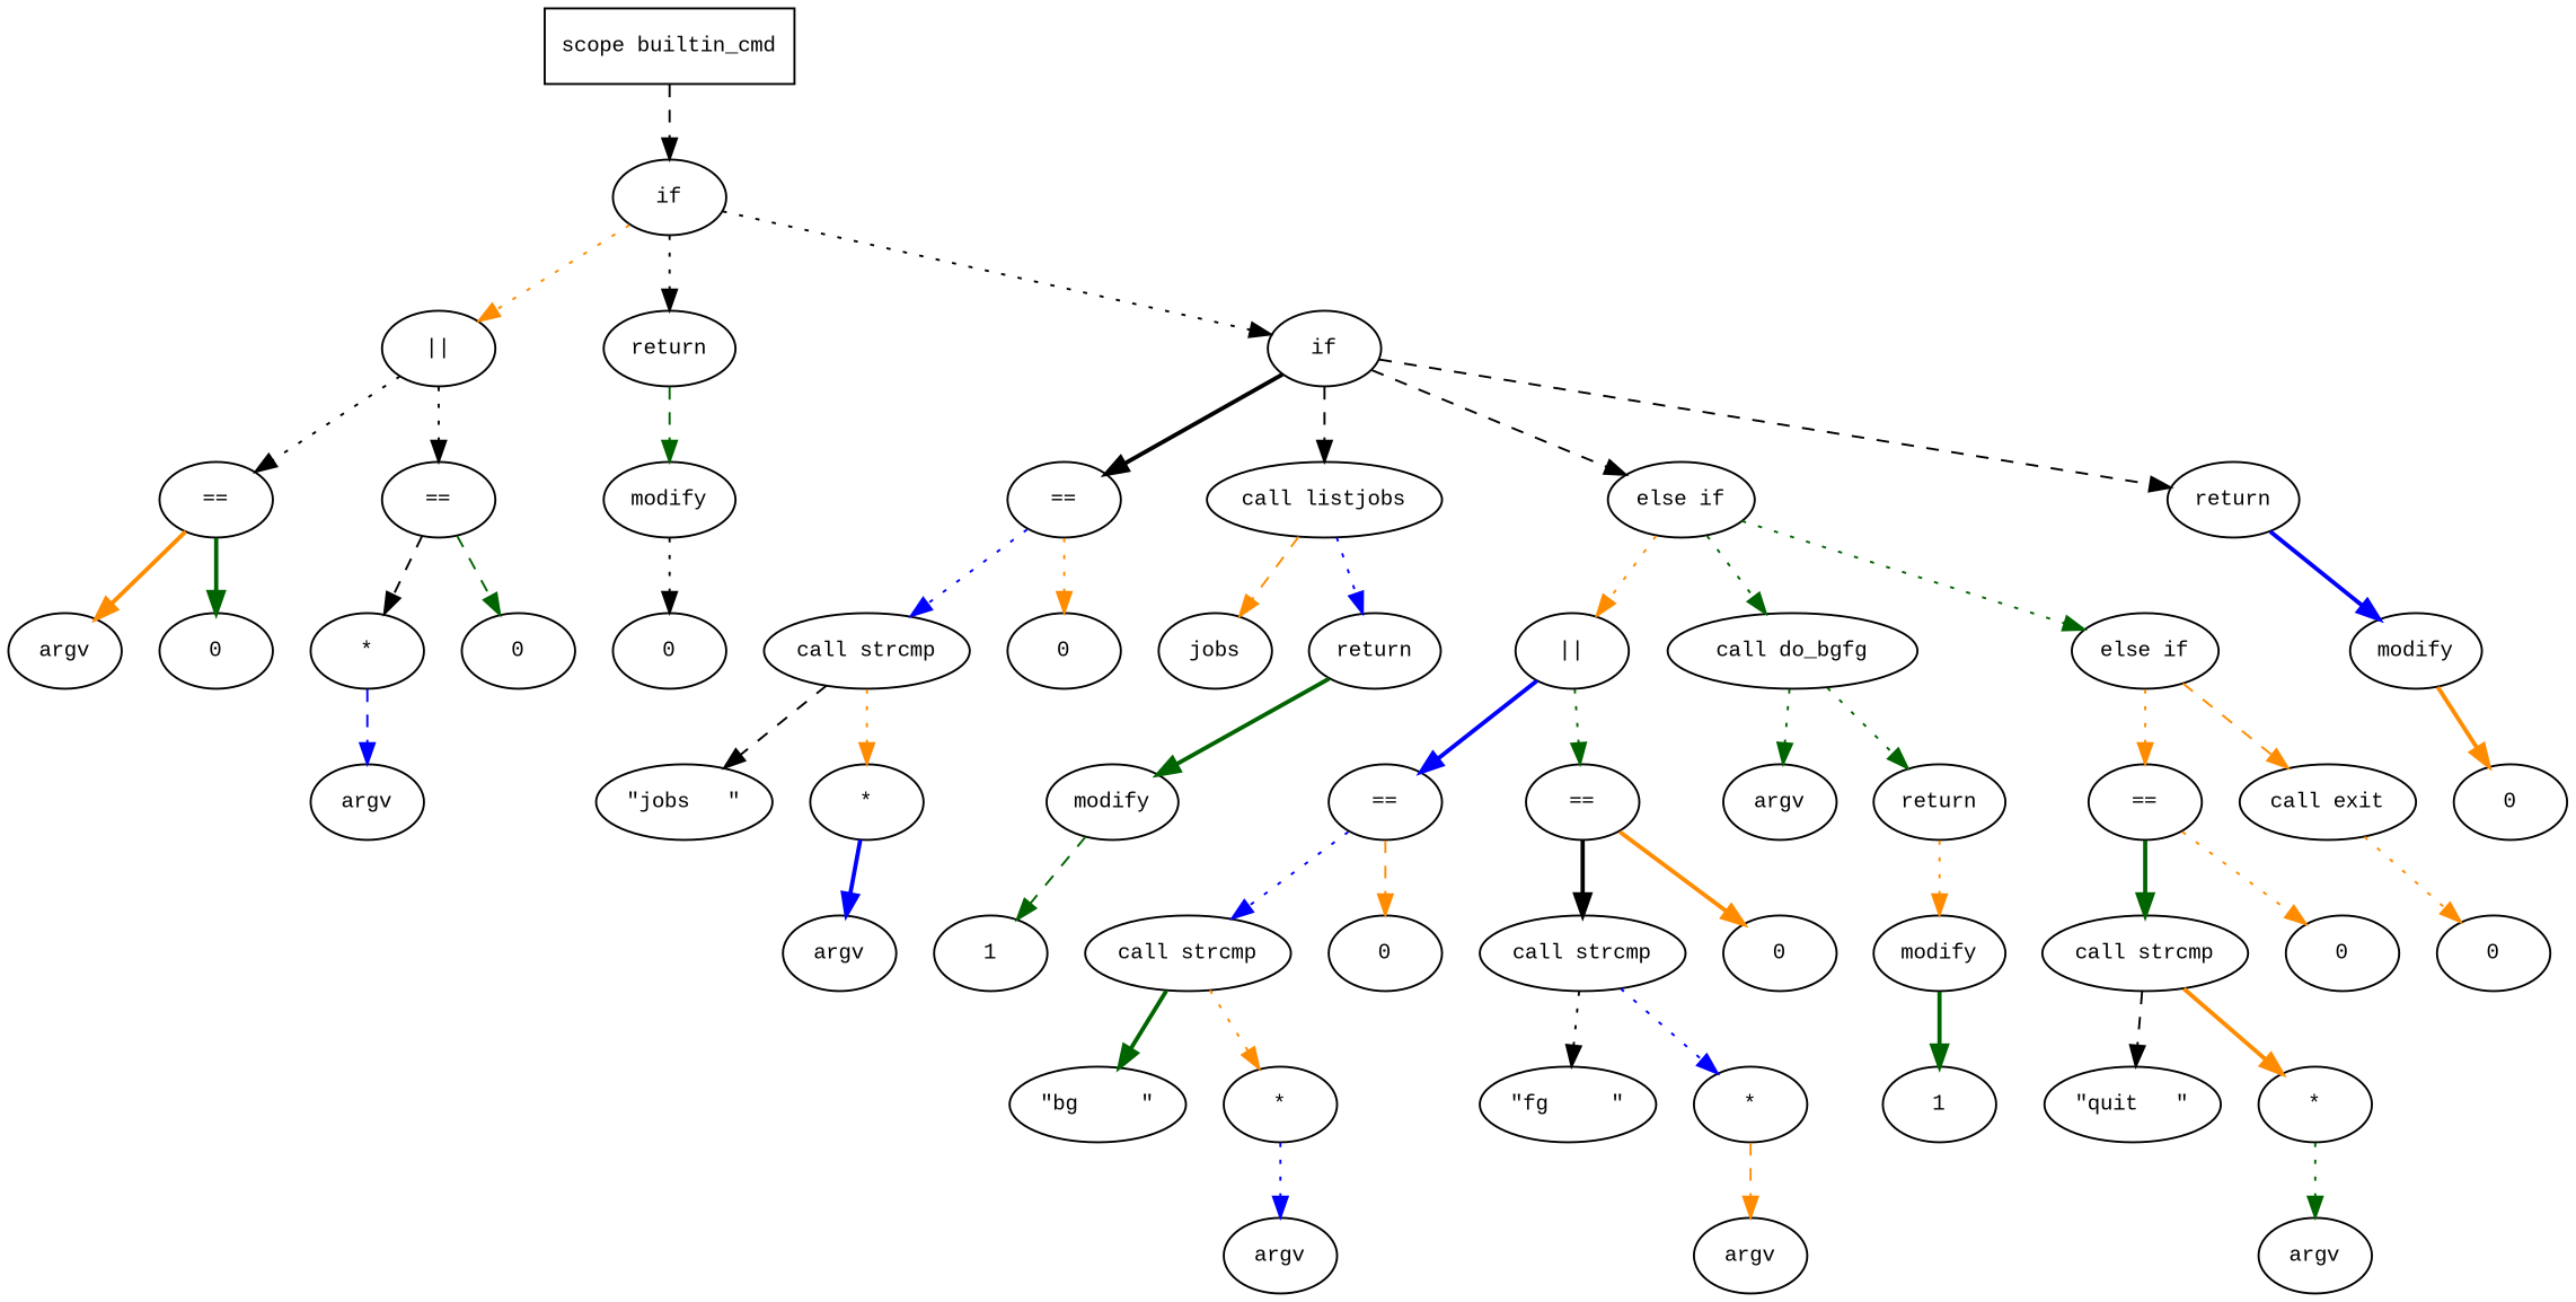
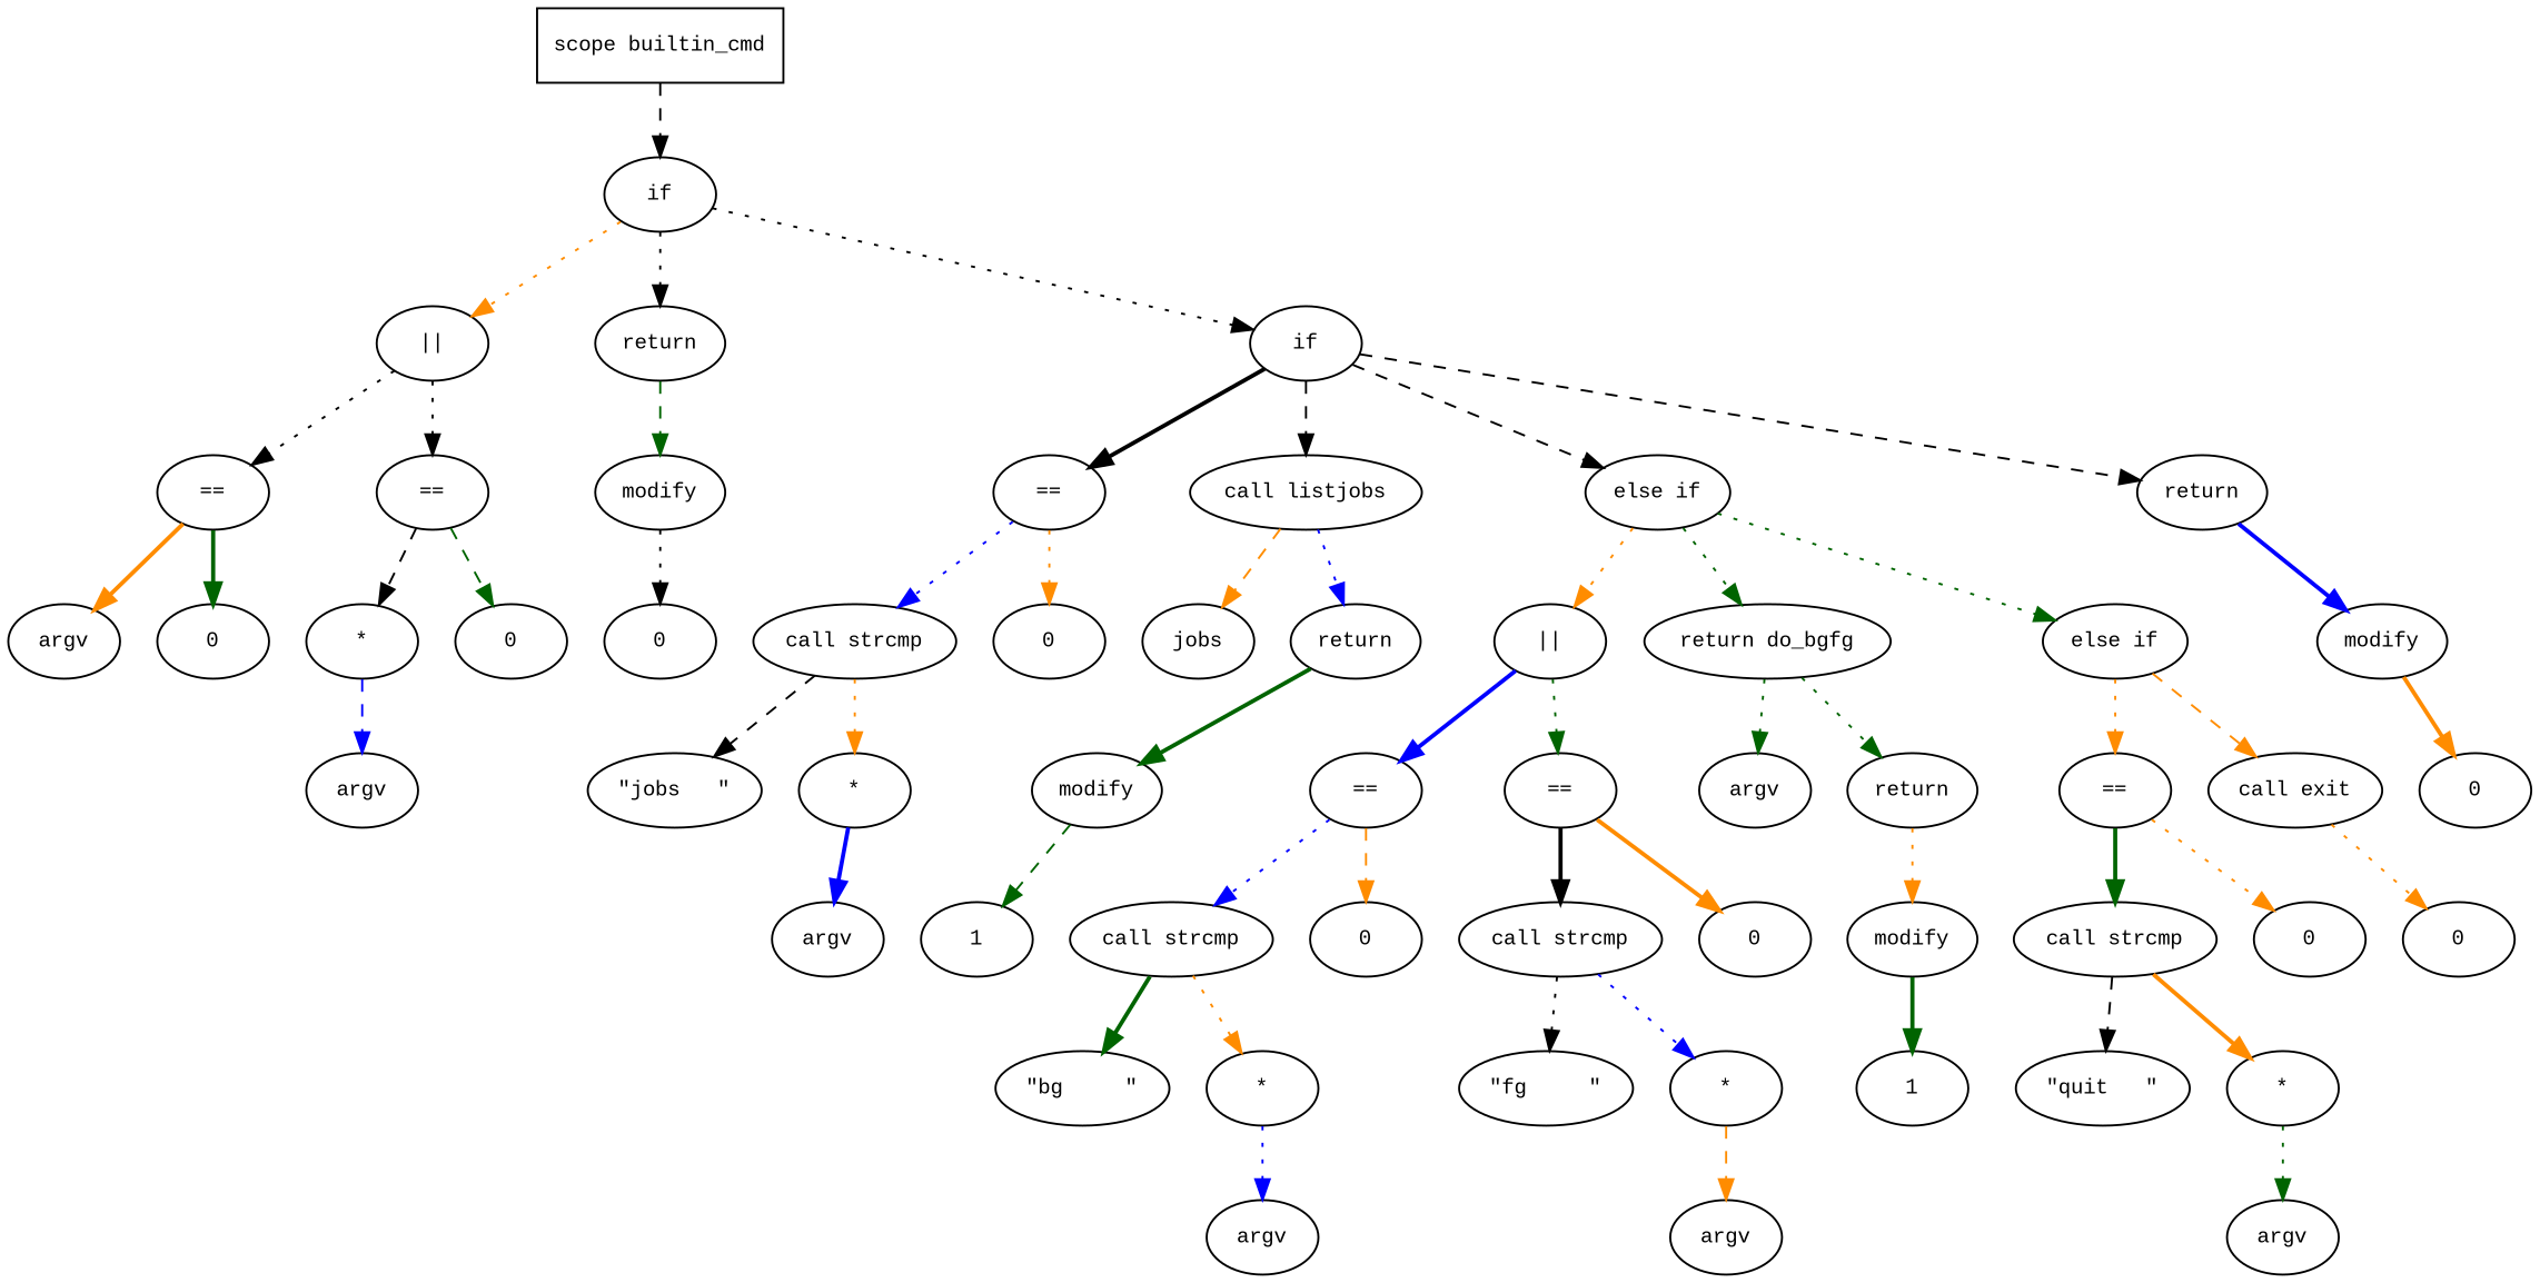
  digraph {
    fontname="Times New Roman"
    fontsize=10
    node [fontname="Courier New" fontsize=10 shape=ellipse]
    edge [color=darkorange fontname="Times New Roman" fontsize=10 style=dotted]
    n1 [label="scope builtin_cmd" shape=box]
    n2 [label=if]
    n3 [label="||"]
    n4 [label=return]
    n5 [label=if]
    n6 [label="=="]
    n7 [label="=="]
    n8 [label=modify]
    n9 [label="=="]
    n10 [label="call listjobs"]
    n11 [label="else if"]
    n12 [label=return]
    n13 [label=argv]
    n14 [label=0]
    n15 [label="*"]
    n16 [label=0]
    n17 [label=argv]
    n18 [label=0]
    n19 [label="call strcmp"]
    n20 [label=0]
    n21 [label=jobs]
    n22 [label=return]
    n23 [label="||"]
-   n24 [label="call do_bgfg"]
+   n24 [label="return do_bgfg"]
    n25 [label="else if"]
    n26 [label=modify]
    n27 [label="\"jobs   \""]
    n28 [label="*"]
    n29 [label=argv]
    n30 [label=modify]
    n31 [label=1]
    n32 [label="=="]
    n33 [label="=="]
    n34 [label=argv]
    n35 [label=return]
    n36 [label="=="]
    n37 [label="call exit"]
    n38 [label="call strcmp"]
    n39 [label=0]
    n40 [label="call strcmp"]
    n41 [label=0]
    n42 [label="\"bg     \""]
    n43 [label="*"]
    n44 [label=argv]
    n45 [label="\"fg     \""]
    n46 [label="*"]
    n47 [label=argv]
    n48 [label=modify]
    n49 [label=1]
    n50 [label="call strcmp"]
    n51 [label=0]
    n52 [label=0]
    n53 [label="\"quit   \""]
    n54 [label="*"]
    n55 [label=argv]
    n56 [label=0]
    n1 -> n2 [color=black style=dashed]
    n2 -> n3
    n2 -> n4 [color=black]
    n2 -> n5 [color=black]
    n3 -> n6 [color=black]
    n3 -> n7 [color=black]
    n4 -> n8 [color=darkgreen style=dashed]
    n5 -> n9 [color=black style=bold]
    n5 -> n10 [color=black style=dashed]
    n5 -> n11 [color=black style=dashed]
    n5 -> n12 [color=black style=dashed]
    n6 -> n13 [style=bold]
    n6 -> n14 [color=darkgreen style=bold]
    n7 -> n15 [color=black style=dashed]
    n7 -> n16 [color=darkgreen style=dashed]
    n8 -> n18 [color=black]
    n9 -> n19 [color=blue]
    n9 -> n20
    n10 -> n21 [style=dashed]
    n10 -> n22 [color=blue]
    n11 -> n23
    n11 -> n24 [color=darkgreen]
    n11 -> n25 [color=darkgreen]
    n12 -> n26 [color=blue style=bold]
    n15 -> n17 [color=blue style=dashed]
    n19 -> n27 [color=black style=dashed]
    n19 -> n28
    n22 -> n30 [color=darkgreen style=bold]
    n23 -> n32 [color=blue style=bold]
    n23 -> n33 [color=darkgreen]
    n24 -> n34 [color=darkgreen]
    n24 -> n35 [color=darkgreen]
    n25 -> n36
    n25 -> n37 [style=dashed]
    n26 -> n56 [style=bold]
    n28 -> n29 [color=blue style=bold]
    n30 -> n31 [color=darkgreen style=dashed]
    n32 -> n38 [color=blue]
    n32 -> n39 [style=dashed]
    n33 -> n40 [color=black style=bold]
    n33 -> n41 [style=bold]
    n35 -> n48
    n36 -> n50 [color=darkgreen style=bold]
    n36 -> n51
    n37 -> n52
    n38 -> n42 [color=darkgreen style=bold]
    n38 -> n43
    n40 -> n45 [color=black]
    n40 -> n46 [color=blue]
    n43 -> n44 [color=blue]
    n46 -> n47 [style=dashed]
    n48 -> n49 [color=darkgreen style=bold]
    n50 -> n53 [color=black style=dashed]
    n50 -> n54 [style=bold]
    n54 -> n55 [color=darkgreen]
  }
